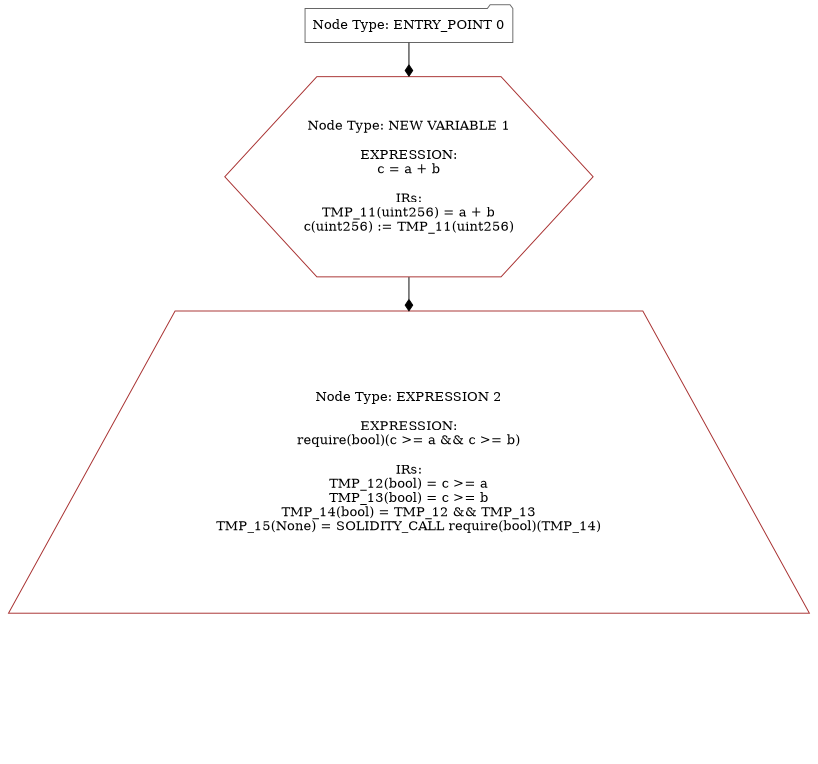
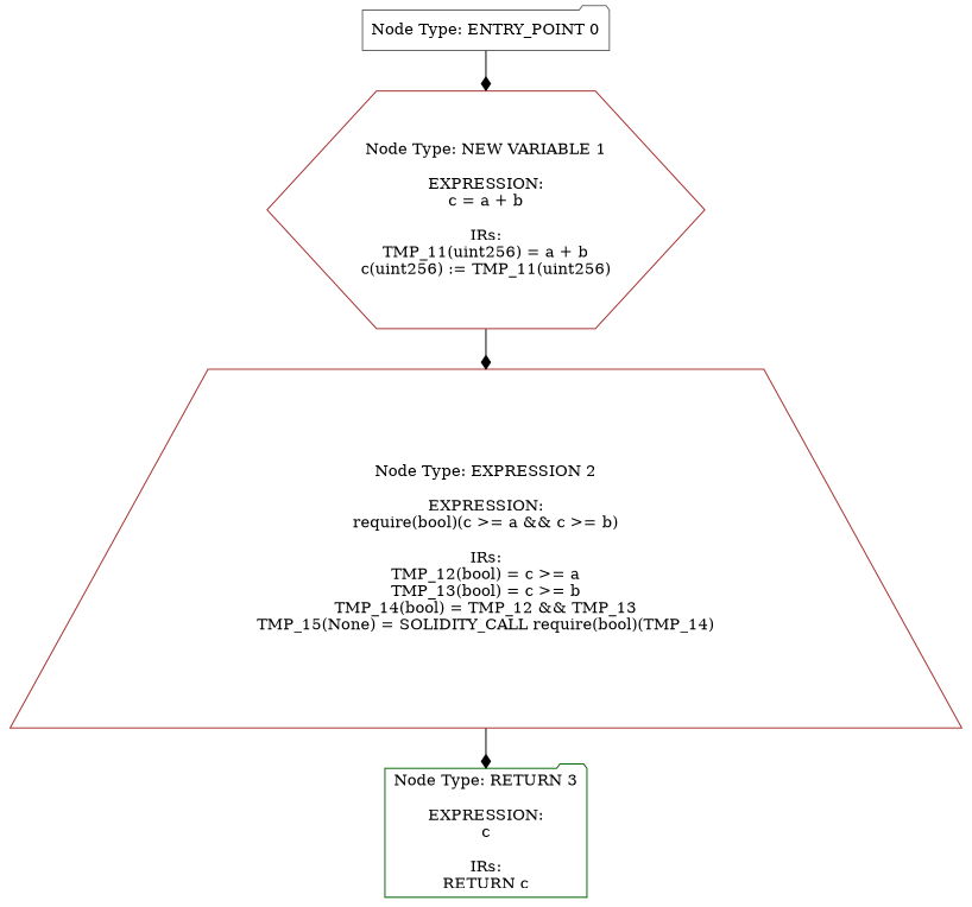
  digraph {
    node [color=brown shape=folder]
    edge [arrowhead=diamond]
    n1 [label="Node Type: ENTRY_POINT 0\n" color=gray40]
    n2 [label="Node Type: NEW VARIABLE 1\n\nEXPRESSION:\nc = a + b\n\nIRs:\nTMP_11(uint256) = a + b\nc(uint256) := TMP_11(uint256)" shape=hexagon]
    n3 [label="Node Type: EXPRESSION 2\n\nEXPRESSION:\nrequire(bool)(c >= a && c >= b)\n\nIRs:\nTMP_12(bool) = c >= a\nTMP_13(bool) = c >= b\nTMP_14(bool) = TMP_12 && TMP_13\nTMP_15(None) = SOLIDITY_CALL require(bool)(TMP_14)" shape=trapezium]
+   n4 [label="Node Type: RETURN 3\n\nEXPRESSION:\nc\n\nIRs:\nRETURN c" color=darkgreen]
    n1 -> n2
    n2 -> n3
+   n3 -> n4
  }
